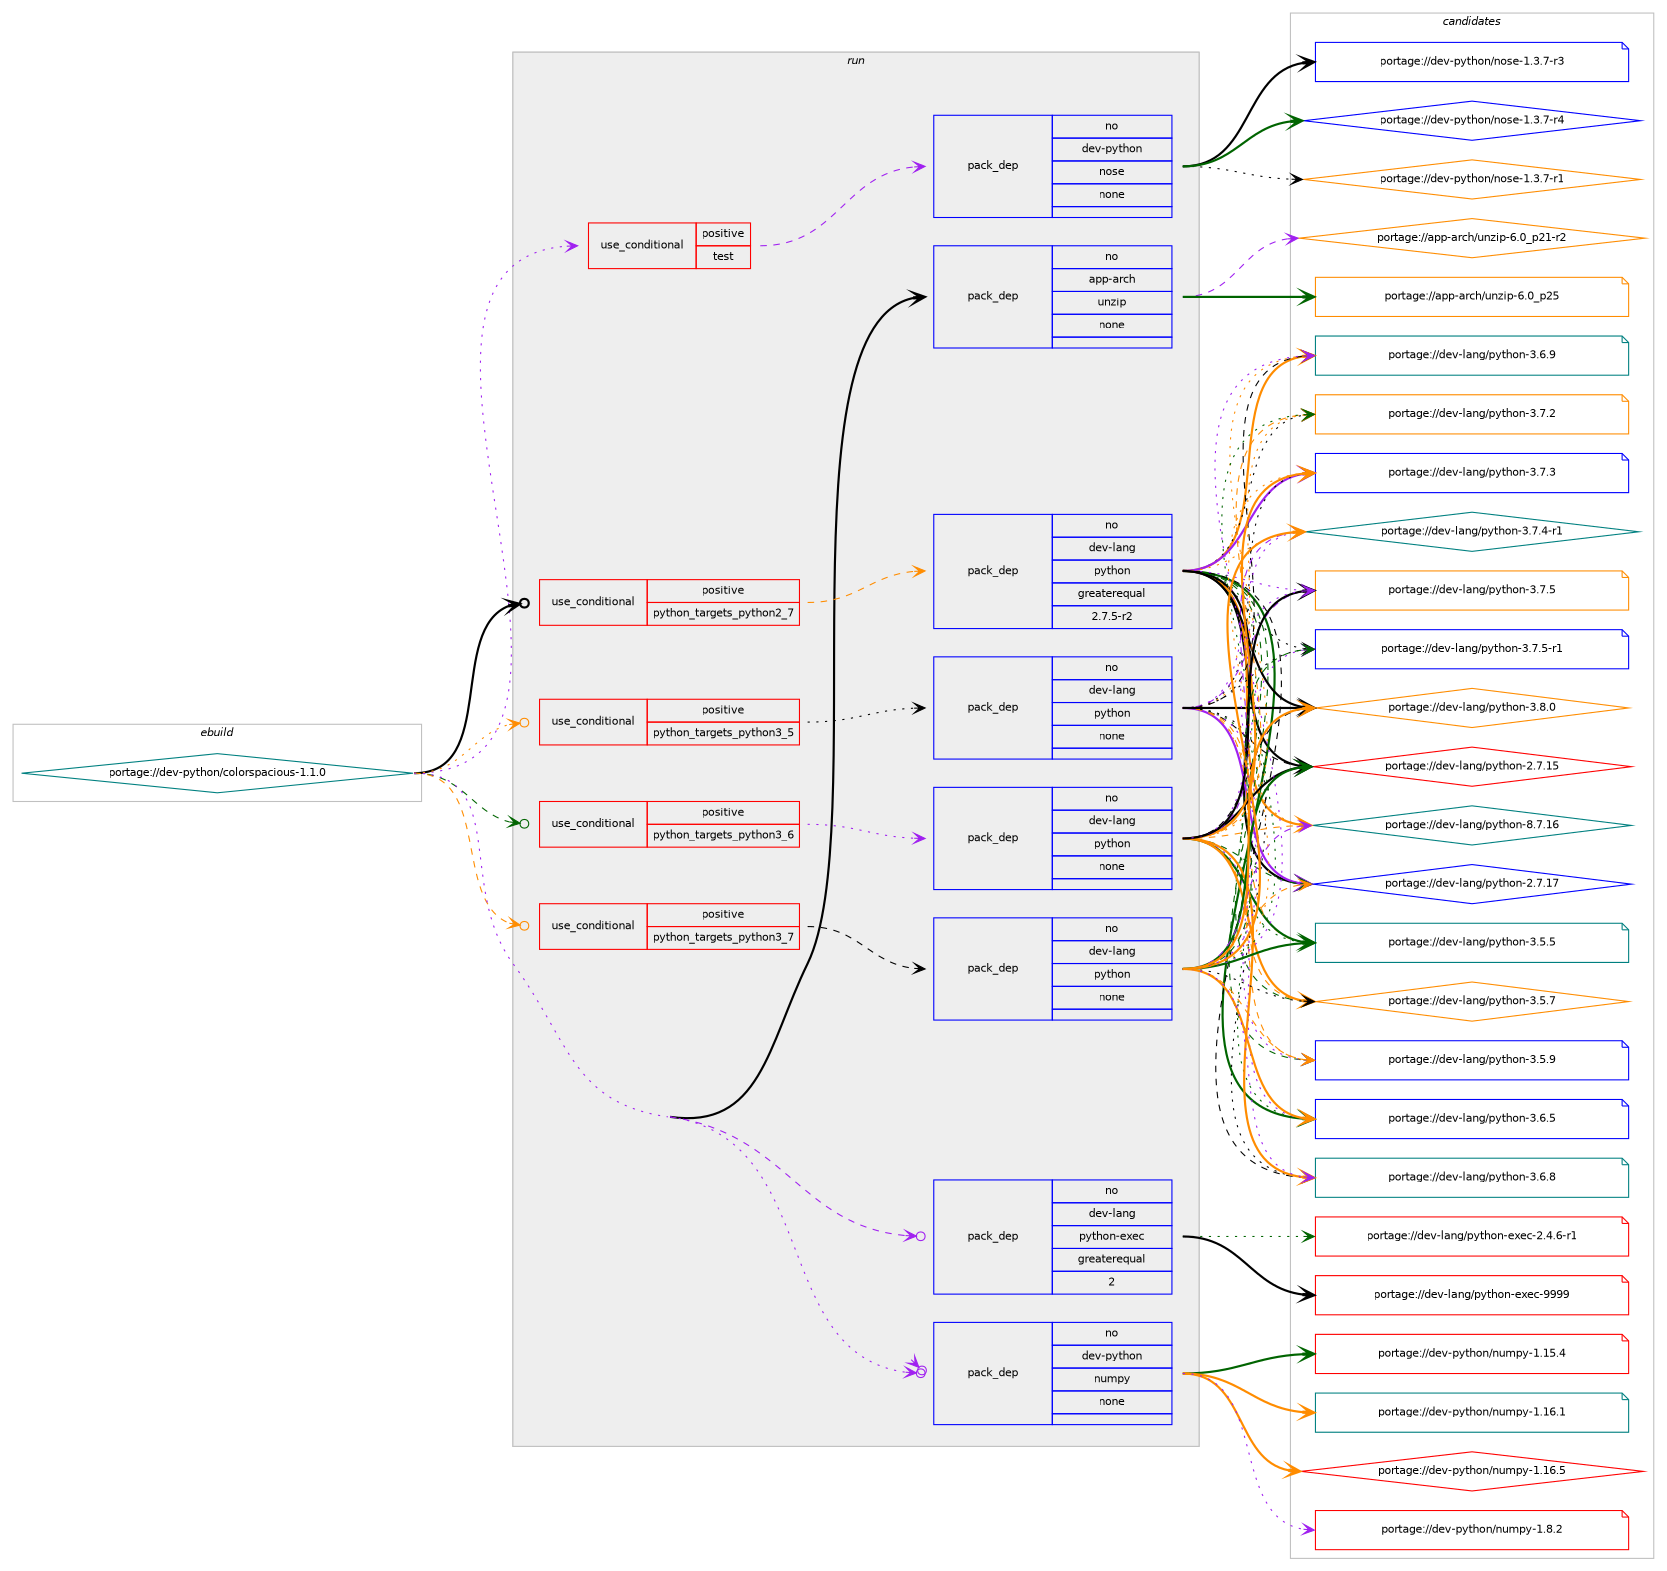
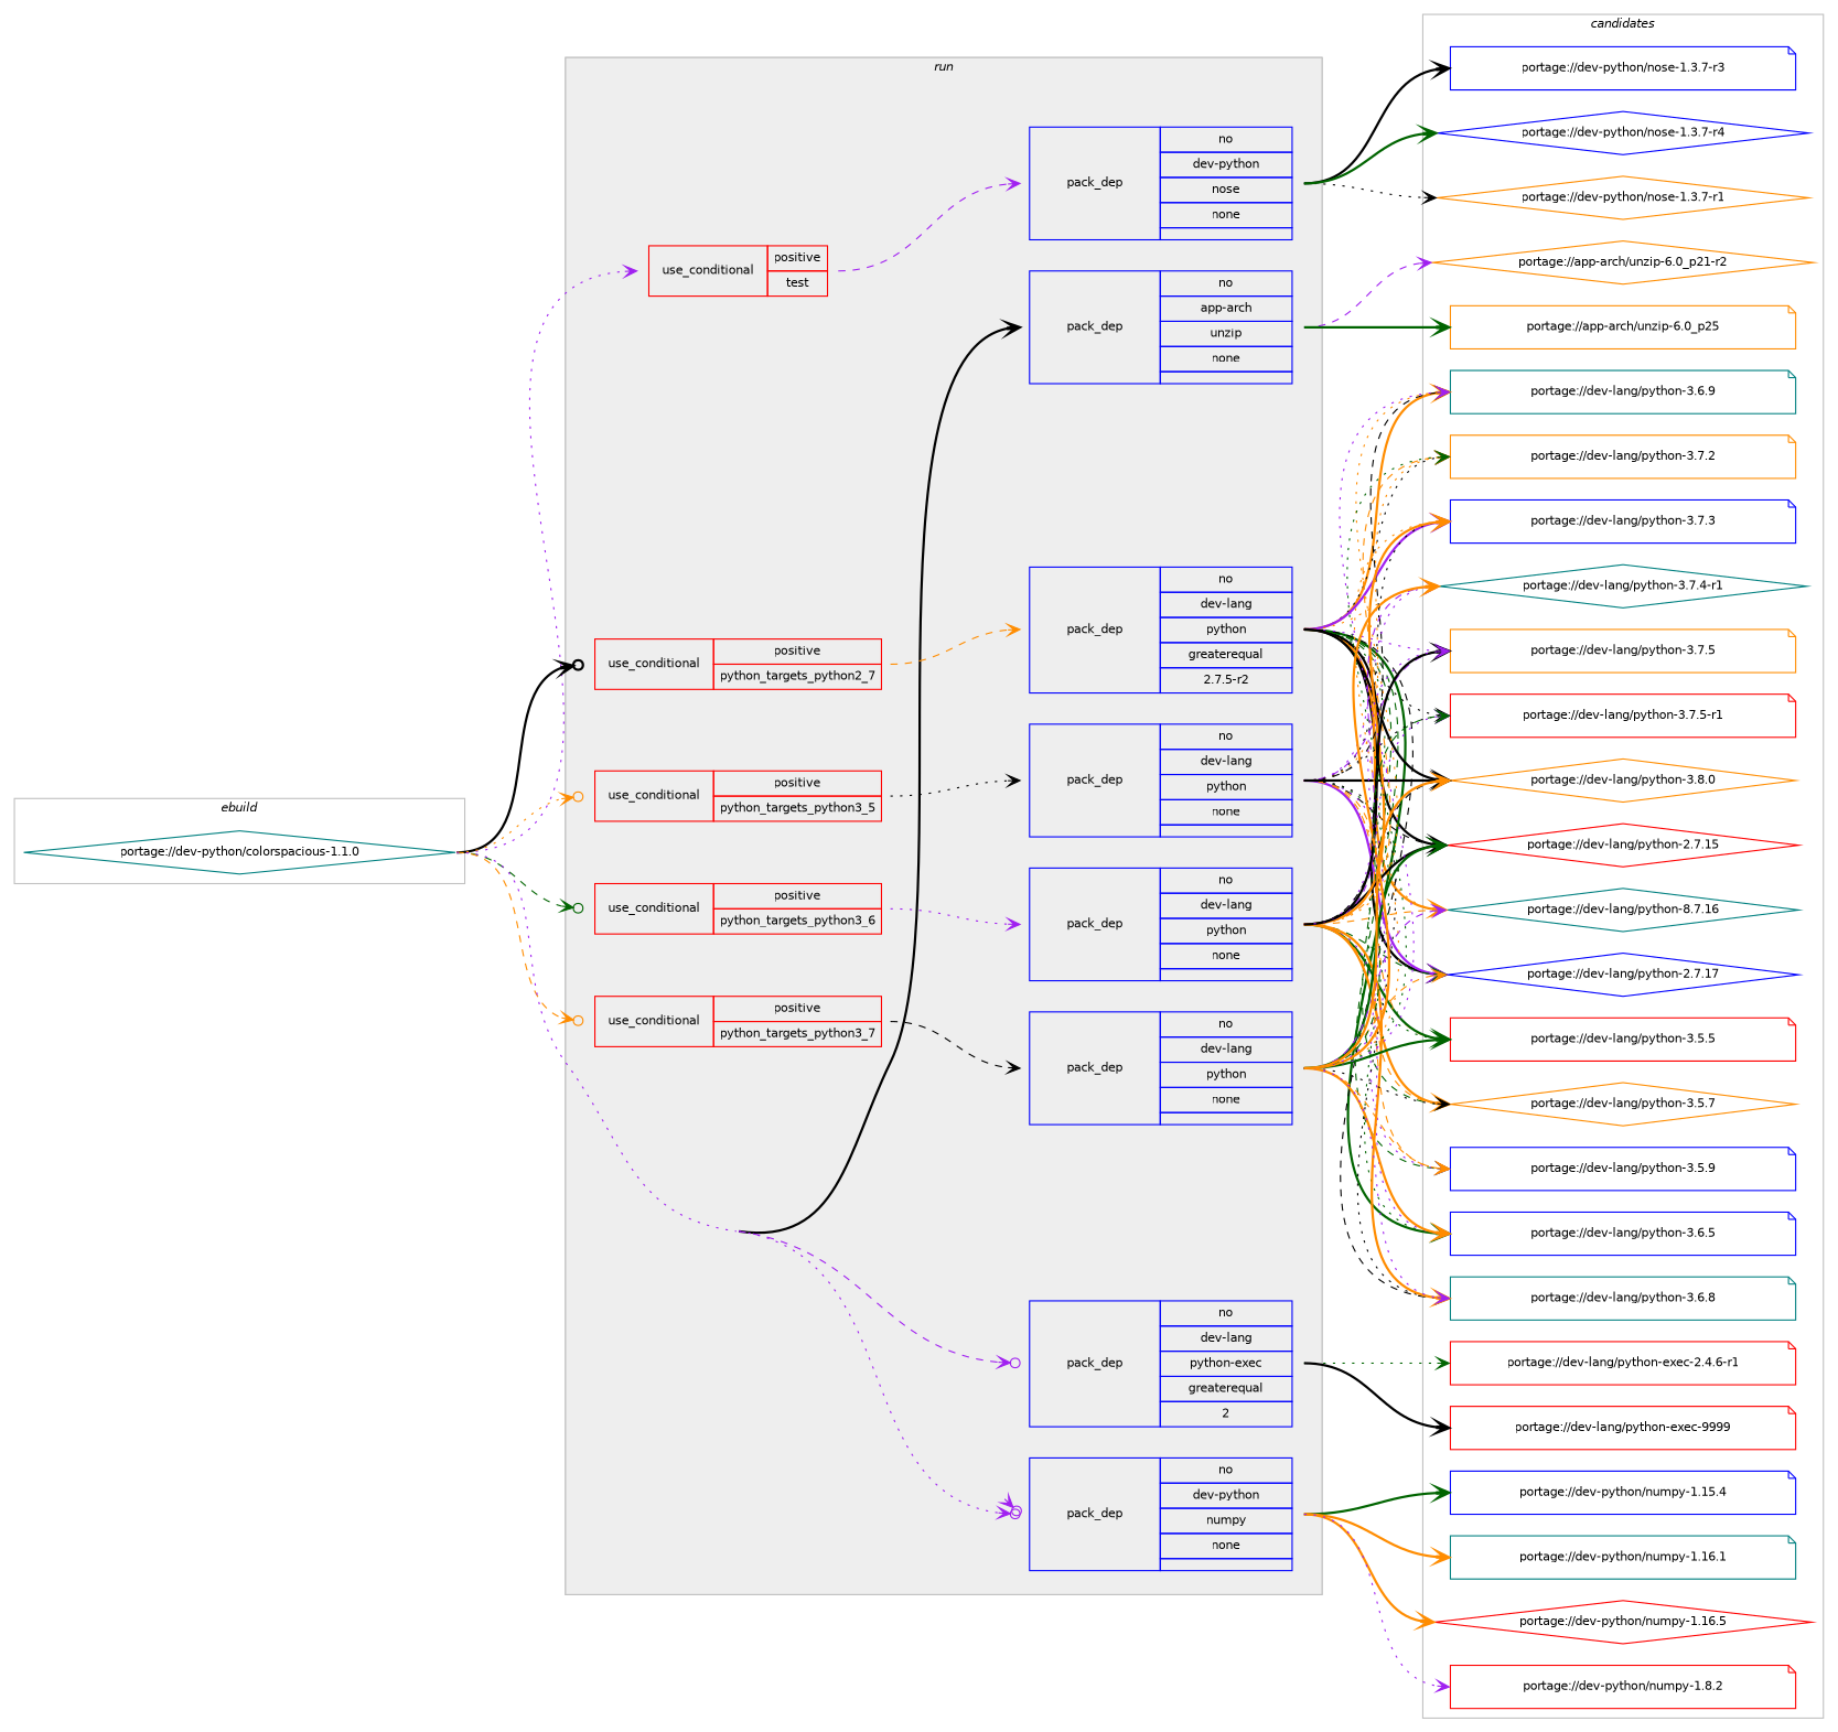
  digraph {
    compound=true
    concentrate=true
    fontname=Helvetica
    fontsize=10
    newrank=true
    rankdir=LR
    ranksep=1.5
    node [color=blue fontname=Helvetica fontsize=10 shape=note]
    edge [arrowhead=vee color=darkorange headport=w style=dotted tailport=e weight=100]
    n1 [color=teal label="portage://dev-python/colorspacious-1.1.0" shape=diamond width=4]
    n2 [label=<<TABLE BORDER="0" CELLBORDER="1" CELLSPACING="0" CELLPADDING="4" WIDTH="220"><TR><TD ROWSPAN="6" CELLPADDING="30">pack_dep</TD></TR><TR><TD WIDTH="110">no</TD></TR><TR><TD>dev-python</TD></TR><TR><TD>nose</TD></TR><TR><TD>none</TD></TR><TR><TD></TD></TR></TABLE>> shape=none]
    n3 [color=red label=<<TABLE BORDER="0" CELLBORDER="1" CELLSPACING="0" CELLPADDING="4"><TR><TD ROWSPAN="3" CELLPADDING="10">use_conditional</TD></TR><TR><TD>positive</TD></TR><TR><TD>test</TD></TR></TABLE>> shape=none]
    n4 [label=<<TABLE BORDER="0" CELLBORDER="1" CELLSPACING="0" CELLPADDING="4" WIDTH="220"><TR><TD ROWSPAN="6" CELLPADDING="30">pack_dep</TD></TR><TR><TD WIDTH="110">no</TD></TR><TR><TD>app-arch</TD></TR><TR><TD>unzip</TD></TR><TR><TD>none</TD></TR><TR><TD></TD></TR></TABLE>> shape=none]
    n5 [label=<<TABLE BORDER="0" CELLBORDER="1" CELLSPACING="0" CELLPADDING="4" WIDTH="220"><TR><TD ROWSPAN="6" CELLPADDING="30">pack_dep</TD></TR><TR><TD WIDTH="110">no</TD></TR><TR><TD>dev-lang</TD></TR><TR><TD>python</TD></TR><TR><TD>greaterequal</TD></TR><TR><TD>2.7.5-r2</TD></TR></TABLE>> shape=none]
    n6 [color=red label=<<TABLE BORDER="0" CELLBORDER="1" CELLSPACING="0" CELLPADDING="4"><TR><TD ROWSPAN="3" CELLPADDING="10">use_conditional</TD></TR><TR><TD>positive</TD></TR><TR><TD>python_targets_python2_7</TD></TR></TABLE>> shape=none]
    n7 [label=<<TABLE BORDER="0" CELLBORDER="1" CELLSPACING="0" CELLPADDING="4" WIDTH="220"><TR><TD ROWSPAN="6" CELLPADDING="30">pack_dep</TD></TR><TR><TD WIDTH="110">no</TD></TR><TR><TD>dev-lang</TD></TR><TR><TD>python-exec</TD></TR><TR><TD>greaterequal</TD></TR><TR><TD>2</TD></TR></TABLE>> shape=none]
    n8 [label=<<TABLE BORDER="0" CELLBORDER="1" CELLSPACING="0" CELLPADDING="4" WIDTH="220"><TR><TD ROWSPAN="6" CELLPADDING="30">pack_dep</TD></TR><TR><TD WIDTH="110">no</TD></TR><TR><TD>dev-lang</TD></TR><TR><TD>python</TD></TR><TR><TD>none</TD></TR><TR><TD></TD></TR></TABLE>> shape=none]
    n9 [color=red label=<<TABLE BORDER="0" CELLBORDER="1" CELLSPACING="0" CELLPADDING="4"><TR><TD ROWSPAN="3" CELLPADDING="10">use_conditional</TD></TR><TR><TD>positive</TD></TR><TR><TD>python_targets_python3_5</TD></TR></TABLE>> shape=none]
    n10 [label=<<TABLE BORDER="0" CELLBORDER="1" CELLSPACING="0" CELLPADDING="4" WIDTH="220"><TR><TD ROWSPAN="6" CELLPADDING="30">pack_dep</TD></TR><TR><TD WIDTH="110">no</TD></TR><TR><TD>dev-lang</TD></TR><TR><TD>python</TD></TR><TR><TD>none</TD></TR><TR><TD></TD></TR></TABLE>> shape=none]
    n11 [color=red label=<<TABLE BORDER="0" CELLBORDER="1" CELLSPACING="0" CELLPADDING="4"><TR><TD ROWSPAN="3" CELLPADDING="10">use_conditional</TD></TR><TR><TD>positive</TD></TR><TR><TD>python_targets_python3_6</TD></TR></TABLE>> shape=none]
    n12 [label=<<TABLE BORDER="0" CELLBORDER="1" CELLSPACING="0" CELLPADDING="4" WIDTH="220"><TR><TD ROWSPAN="6" CELLPADDING="30">pack_dep</TD></TR><TR><TD WIDTH="110">no</TD></TR><TR><TD>dev-lang</TD></TR><TR><TD>python</TD></TR><TR><TD>none</TD></TR><TR><TD></TD></TR></TABLE>> shape=none]
    n13 [color=red label=<<TABLE BORDER="0" CELLBORDER="1" CELLSPACING="0" CELLPADDING="4"><TR><TD ROWSPAN="3" CELLPADDING="10">use_conditional</TD></TR><TR><TD>positive</TD></TR><TR><TD>python_targets_python3_7</TD></TR></TABLE>> shape=none]
    n14 [label=<<TABLE BORDER="0" CELLBORDER="1" CELLSPACING="0" CELLPADDING="4" WIDTH="220"><TR><TD ROWSPAN="6" CELLPADDING="30">pack_dep</TD></TR><TR><TD WIDTH="110">no</TD></TR><TR><TD>dev-python</TD></TR><TR><TD>numpy</TD></TR><TR><TD>none</TD></TR><TR><TD></TD></TR></TABLE>> shape=none]
    n15 [color=darkorange label="portage://dev-python/nose-1.3.7-r1" shape=diamond width=4]
    n16 [label="portage://dev-python/nose-1.3.7-r3" width=4]
    n17 [label="portage://dev-python/nose-1.3.7-r4" shape=diamond width=4]
    n18 [color=darkorange label="portage://app-arch/unzip-6.0_p21-r2" shape=diamond width=4]
    n19 [color=darkorange label="portage://app-arch/unzip-6.0_p25" width=4]
    n20 [color=red label="portage://dev-lang/python-2.7.15" shape=diamond width=4]
    n21 [color=teal label="portage://dev-lang/python-8.7.16" shape=diamond width=4]
    n22 [label="portage://dev-lang/python-2.7.17" shape=diamond width=4]
-   n23 [color=teal label="portage://dev-lang/python-3.5.5" width=4]
+   n23 [color=red label="portage://dev-lang/python-3.5.5" width=4]
    n24 [color=darkorange label="portage://dev-lang/python-3.5.7" shape=diamond width=4]
    n25 [label="portage://dev-lang/python-3.5.9" width=4]
    n26 [label="portage://dev-lang/python-3.6.5" width=4]
    n27 [color=teal label="portage://dev-lang/python-3.6.8" width=4]
    n28 [color=teal label="portage://dev-lang/python-3.6.9" width=4]
    n29 [color=darkorange label="portage://dev-lang/python-3.7.2" width=4]
    n30 [label="portage://dev-lang/python-3.7.3" width=4]
    n31 [color=teal label="portage://dev-lang/python-3.7.4-r1" shape=diamond width=4]
    n32 [color=darkorange label="portage://dev-lang/python-3.7.5" width=4]
-   n33 [label="portage://dev-lang/python-3.7.5-r1" width=4]
+   n33 [color=red label="portage://dev-lang/python-3.7.5-r1" width=4]
    n34 [color=darkorange label="portage://dev-lang/python-3.8.0" shape=diamond width=4]
    n35 [color=red label="portage://dev-lang/python-exec-2.4.6-r1" width=4]
    n36 [color=red label="portage://dev-lang/python-exec-9999" width=4]
-   n37 [color=red label="portage://dev-python/numpy-1.15.4" width=4]
+   n37 [label="portage://dev-python/numpy-1.15.4" width=4]
    n38 [color=teal label="portage://dev-python/numpy-1.16.1" width=4]
    n39 [color=red label="portage://dev-python/numpy-1.16.5" shape=diamond width=4]
    n40 [color=red label="portage://dev-python/numpy-1.8.2" width=4]
    subgraph cluster_1 {
      color=gray
      label=<<i>ebuild</i>>
      rank=same
      n1
    }
    subgraph cluster_2 {
      color=gray
      label=<<i>dependencies</i>>
      subgraph cluster_3 {
        color=gray
        fillcolor="#eeeeee"
        label=<<i>compile</i>>
        style=filled
        subgraph sub_4 {
          color=gray
          fillcolor="#eeeeee"
          label=<<i>compile</i>>
          style=filled
          n3
          subgraph sub_5 {
            color=gray
            fillcolor="#eeeeee"
            label=<<i>compile</i>>
            style=filled
            n2
          }
        }
        subgraph sub_6 {
          color=gray
          fillcolor="#eeeeee"
          label=<<i>compile</i>>
          style=filled
          n4
        }
      }
      subgraph cluster_7 {
        color=gray
        fillcolor="#eeeeee"
        label=<<i>compile and run</i>>
        style=filled
        subgraph sub_8 {
          color=gray
          fillcolor="#eeeeee"
          label=<<i>compile and run</i>>
          style=filled
          n6
          subgraph sub_9 {
            color=gray
            fillcolor="#eeeeee"
            label=<<i>compile and run</i>>
            style=filled
            n5
          }
        }
        subgraph sub_10 {
          color=gray
          fillcolor="#eeeeee"
          label=<<i>compile and run</i>>
          style=filled
          n7
        }
        subgraph sub_11 {
          color=gray
          fillcolor="#eeeeee"
          label=<<i>compile and run</i>>
          style=filled
          n9
          subgraph sub_12 {
            color=gray
            fillcolor="#eeeeee"
            label=<<i>compile and run</i>>
            style=filled
            n8
          }
        }
        subgraph sub_13 {
          color=gray
          fillcolor="#eeeeee"
          label=<<i>compile and run</i>>
          style=filled
          n11
          subgraph sub_14 {
            color=gray
            fillcolor="#eeeeee"
            label=<<i>compile and run</i>>
            style=filled
            n10
          }
        }
        subgraph sub_15 {
          color=gray
          fillcolor="#eeeeee"
          label=<<i>compile and run</i>>
          style=filled
          n13
          subgraph sub_16 {
            color=gray
            fillcolor="#eeeeee"
            label=<<i>compile and run</i>>
            style=filled
            n12
          }
        }
        subgraph sub_17 {
          color=gray
          fillcolor="#eeeeee"
          label=<<i>compile and run</i>>
          style=filled
          n14
        }
      }
      subgraph cluster_18 {
        color=gray
        fillcolor="#eeeeee"
        label=<<i>run</i>>
        style=filled
      }
    }
    subgraph cluster_19 {
      color=gray
      label=<<i>candidates</i>>
      rank=same
      subgraph sub_20 {
        color=black
        label=<<i>candidates</i>>
        nodesep=1
        rank=same
        n15
        n16
        n17
      }
      subgraph sub_21 {
        color=black
        label=<<i>candidates</i>>
        nodesep=1
        rank=same
        n18
        n19
      }
      subgraph sub_22 {
        color=black
        label=<<i>candidates</i>>
        nodesep=1
        rank=same
        n20
        n21
        n22
        n23
        n24
        n25
        n26
        n27
        n28
        n29
        n30
        n31
        n32
        n33
        n34
      }
      subgraph sub_23 {
        color=black
        label=<<i>candidates</i>>
        nodesep=1
        rank=same
        n20
        n21
        n22
        n23
        n24
        n25
        n26
        n27
        n28
        n29
        n30
        n31
        n32
        n33
        n34
      }
      subgraph sub_24 {
        color=black
        label=<<i>candidates</i>>
        nodesep=1
        rank=same
        n20
        n21
        n22
        n23
        n24
        n25
        n26
        n27
        n28
        n29
        n30
        n31
        n32
        n33
        n34
      }
      subgraph sub_25 {
        color=black
        label=<<i>candidates</i>>
        nodesep=1
        rank=same
        n20
        n21
        n22
        n23
        n24
        n25
        n26
        n27
        n28
        n29
        n30
        n31
        n32
        n33
        n34
      }
      subgraph sub_26 {
        color=black
        label=<<i>candidates</i>>
        nodesep=1
        rank=same
        n35
        n36
      }
      subgraph sub_27 {
        color=black
        label=<<i>candidates</i>>
        nodesep=1
        rank=same
        n37
        n38
        n39
        n40
      }
    }
    n1 -> n3 [color=purple weight=20]
    n1 -> n4 [color=black style=bold weight=20]
    n1 -> n6 [arrowhead=odotvee color=black style=bold weight=20]
    n1 -> n7 [arrowhead=odotvee color=purple style=dashed weight=20]
    n1 -> n9 [arrowhead=odotvee weight=20]
    n1 -> n11 [arrowhead=odotvee color=darkgreen style=dashed weight=20]
    n1 -> n13 [arrowhead=odotvee style=dashed weight=20]
    n1 -> n14 [arrowhead=odotvee color=purple weight=20]
    n2 -> n15 [color=black]
    n2 -> n16 [color=black style=bold]
    n2 -> n17 [color=darkgreen style=bold]
    n3 -> n2 [color=purple style=dashed weight=20]
    n4 -> n18 [color=purple style=dashed]
    n4 -> n19 [color=darkgreen style=bold]
    n5 -> n20 [color=black style=bold]
    n5 -> n21 [style=bold]
    n5 -> n22 [color=black style=bold]
    n5 -> n23 [color=darkgreen]
    n5 -> n24 [color=darkgreen style=dashed]
    n5 -> n25 [color=darkgreen style=dashed]
    n5 -> n26 [color=darkgreen style=bold]
    n5 -> n27 [color=black style=dashed]
    n5 -> n28 [style=bold]
    n5 -> n29 [color=black]
    n5 -> n30 [color=purple style=bold]
    n5 -> n31
    n5 -> n32 [color=purple]
    n5 -> n33 [color=black]
    n5 -> n34 [color=black style=bold]
    n6 -> n5 [style=dashed weight=20]
    n7 -> n35 [color=darkgreen]
    n7 -> n36 [color=black style=bold]
    n8 -> n20 [color=black style=dashed]
    n8 -> n21
    n8 -> n22 [color=purple style=bold]
    n8 -> n23 [style=dashed]
    n8 -> n24 [style=dashed]
    n8 -> n25 [color=purple]
    n8 -> n26 [color=darkgreen]
    n8 -> n27 [color=black]
    n8 -> n28 [color=black style=dashed]
    n8 -> n29
    n8 -> n30 [color=black]
    n8 -> n31 [color=purple]
    n8 -> n32 [color=purple style=dashed]
    n8 -> n33 [color=black]
    n8 -> n34 [color=black style=bold]
    n9 -> n8 [color=black weight=20]
    n10 -> n20 [color=black style=bold]
    n10 -> n21 [style=dashed]
    n10 -> n22 [color=darkgreen style=dashed]
    n10 -> n23 [color=darkgreen style=bold]
    n10 -> n24 [style=bold]
    n10 -> n25 [style=dashed]
    n10 -> n26 [color=purple]
    n10 -> n27 [style=bold]
    n10 -> n28
    n10 -> n29 [style=dashed]
    n10 -> n30 [style=bold]
    n10 -> n31 [color=purple style=dashed]
    n10 -> n32 [color=black style=bold]
    n10 -> n33 [color=purple]
    n10 -> n34 [color=black style=dashed]
    n11 -> n10 [color=purple weight=20]
    n12 -> n20 [color=darkgreen style=bold]
    n12 -> n21 [color=purple style=dashed]
    n12 -> n22 [style=dashed]
    n12 -> n23 [color=darkgreen style=bold]
    n12 -> n24 [color=black]
    n12 -> n25 [style=dashed]
    n12 -> n26 [style=bold]
    n12 -> n27 [color=purple]
    n12 -> n28 [color=purple]
    n12 -> n29 [color=darkgreen]
    n12 -> n30
    n12 -> n31 [style=bold]
    n12 -> n32 [color=purple]
    n12 -> n33 [color=darkgreen style=dashed]
    n12 -> n34 [style=bold]
    n13 -> n12 [color=black style=dashed weight=20]
    n14 -> n37 [color=darkgreen style=bold]
    n14 -> n38 [style=bold]
    n14 -> n39 [style=bold]
    n14 -> n40 [color=purple]
  }
